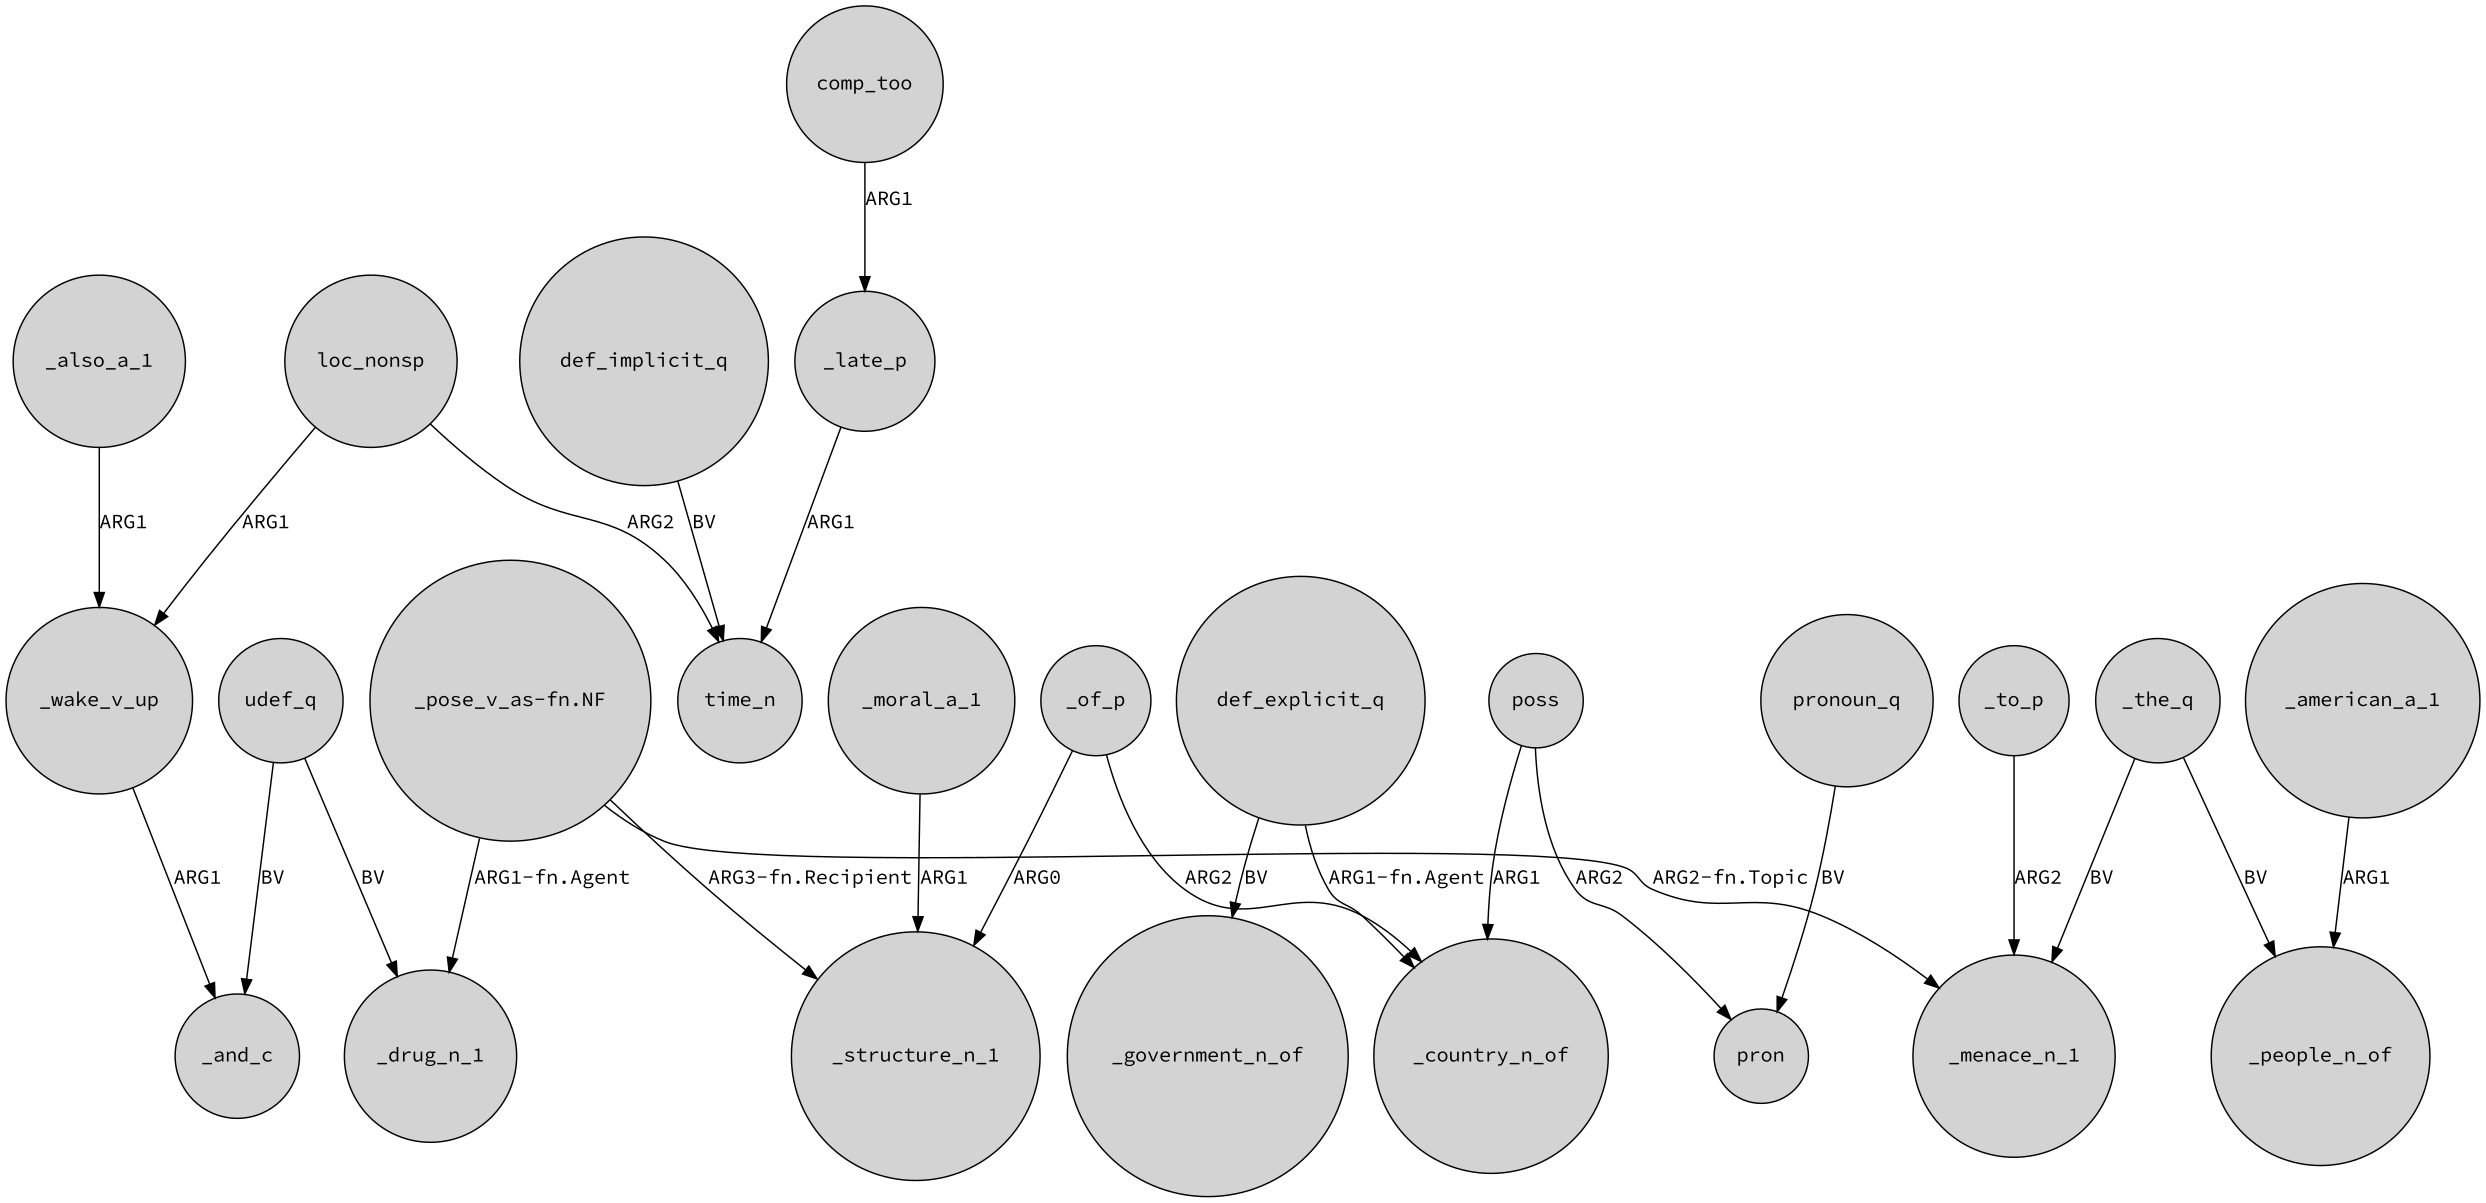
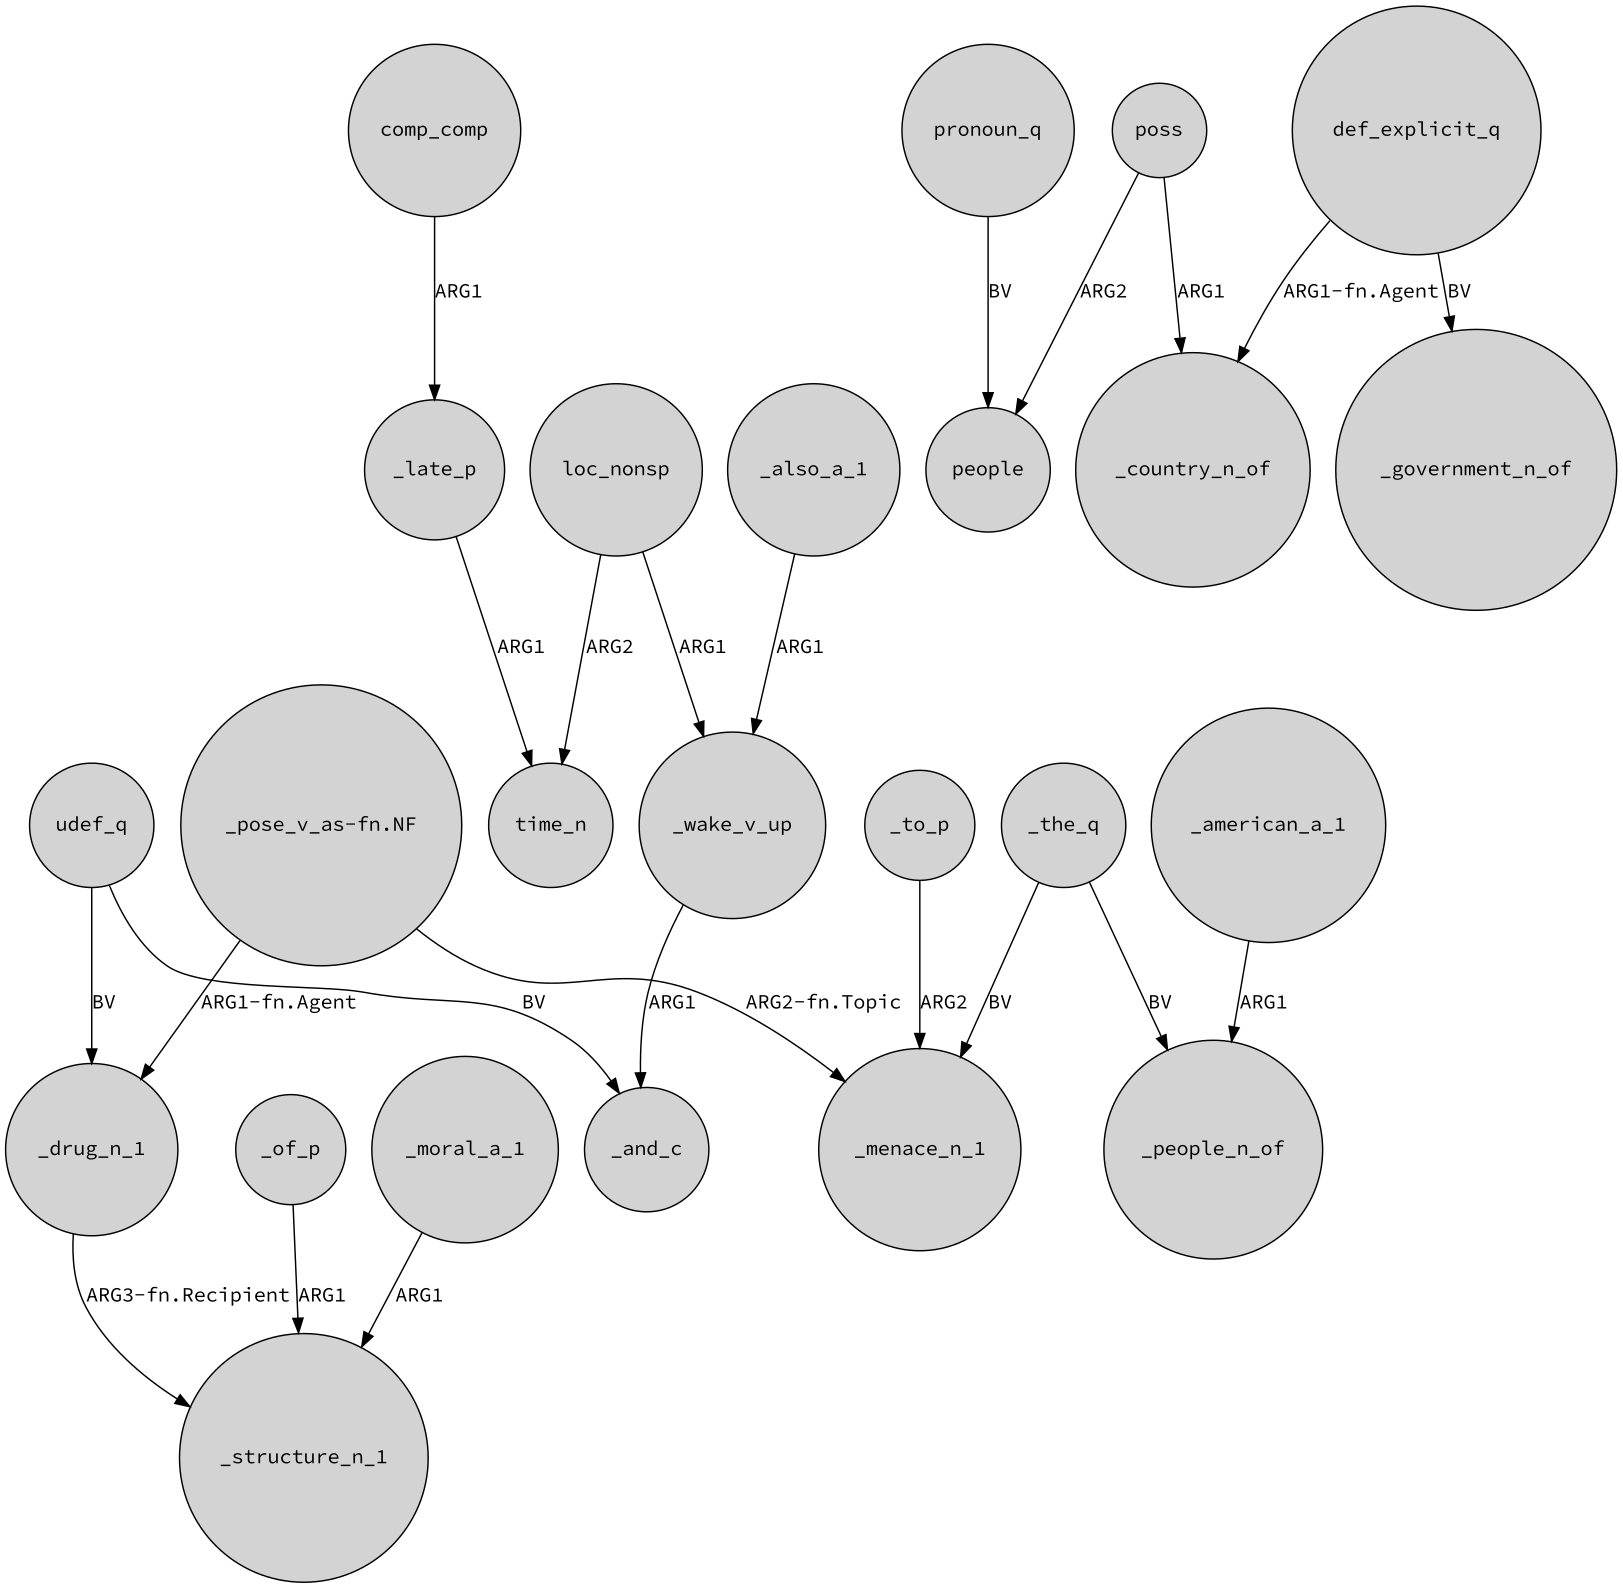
  digraph {
    fontname="Source Code Pro"
    node [fontname="Source Code Pro" shape=circle style=filled]
    edge [fontname="Source Code Pro"]
    "_pose_v_as-fn.NF"
    _drug_n_1
    _structure_n_1
    _menace_n_1
    _of_p
    _country_n_of
    _late_p
    time_n
    loc_nonsp
    _wake_v_up
    _and_c
    poss
-   pron
+   pron [label=people]
    _american_a_1
    _people_n_of
-   comp_too
+   comp_too [label=comp_comp]
    udef_q
    _the_q
    _to_p
    def_explicit_q
    _government_n_of
    pronoun_q
    _also_a_1
    _moral_a_1
-   def_implicit_q
    "_pose_v_as-fn.NF" -> _drug_n_1 [label="ARG1-fn.Agent"]
-   "_pose_v_as-fn.NF" -> _structure_n_1 [label="ARG3-fn.Recipient"]
+   _drug_n_1 -> _structure_n_1 [label="ARG3-fn.Recipient"]
    "_pose_v_as-fn.NF" -> _menace_n_1 [label="ARG2-fn.Topic"]
-   _of_p -> _structure_n_1 [label=ARG0]
-   _of_p -> _country_n_of [label=ARG2]
+   _of_p -> _structure_n_1 [label=ARG1]
    _late_p -> time_n [label=ARG1]
    loc_nonsp -> time_n [label=ARG2]
    loc_nonsp -> _wake_v_up [label=ARG1]
    _wake_v_up -> _and_c [label=ARG1]
    poss -> _country_n_of [label=ARG1]
    poss -> pron [label=ARG2]
    _american_a_1 -> _people_n_of [label=ARG1]
    comp_too -> _late_p [label=ARG1]
    udef_q -> _drug_n_1 [label=BV]
    udef_q -> _and_c [label=BV]
    _the_q -> _menace_n_1 [label=BV]
    _the_q -> _people_n_of [label=BV]
    _to_p -> _menace_n_1 [label=ARG2]
    def_explicit_q -> _country_n_of [label="ARG1-fn.Agent"]
    def_explicit_q -> _government_n_of [label=BV]
    pronoun_q -> pron [label=BV]
    _also_a_1 -> _wake_v_up [label=ARG1]
    _moral_a_1 -> _structure_n_1 [label=ARG1]
-   def_implicit_q -> time_n [label=BV]
  }
